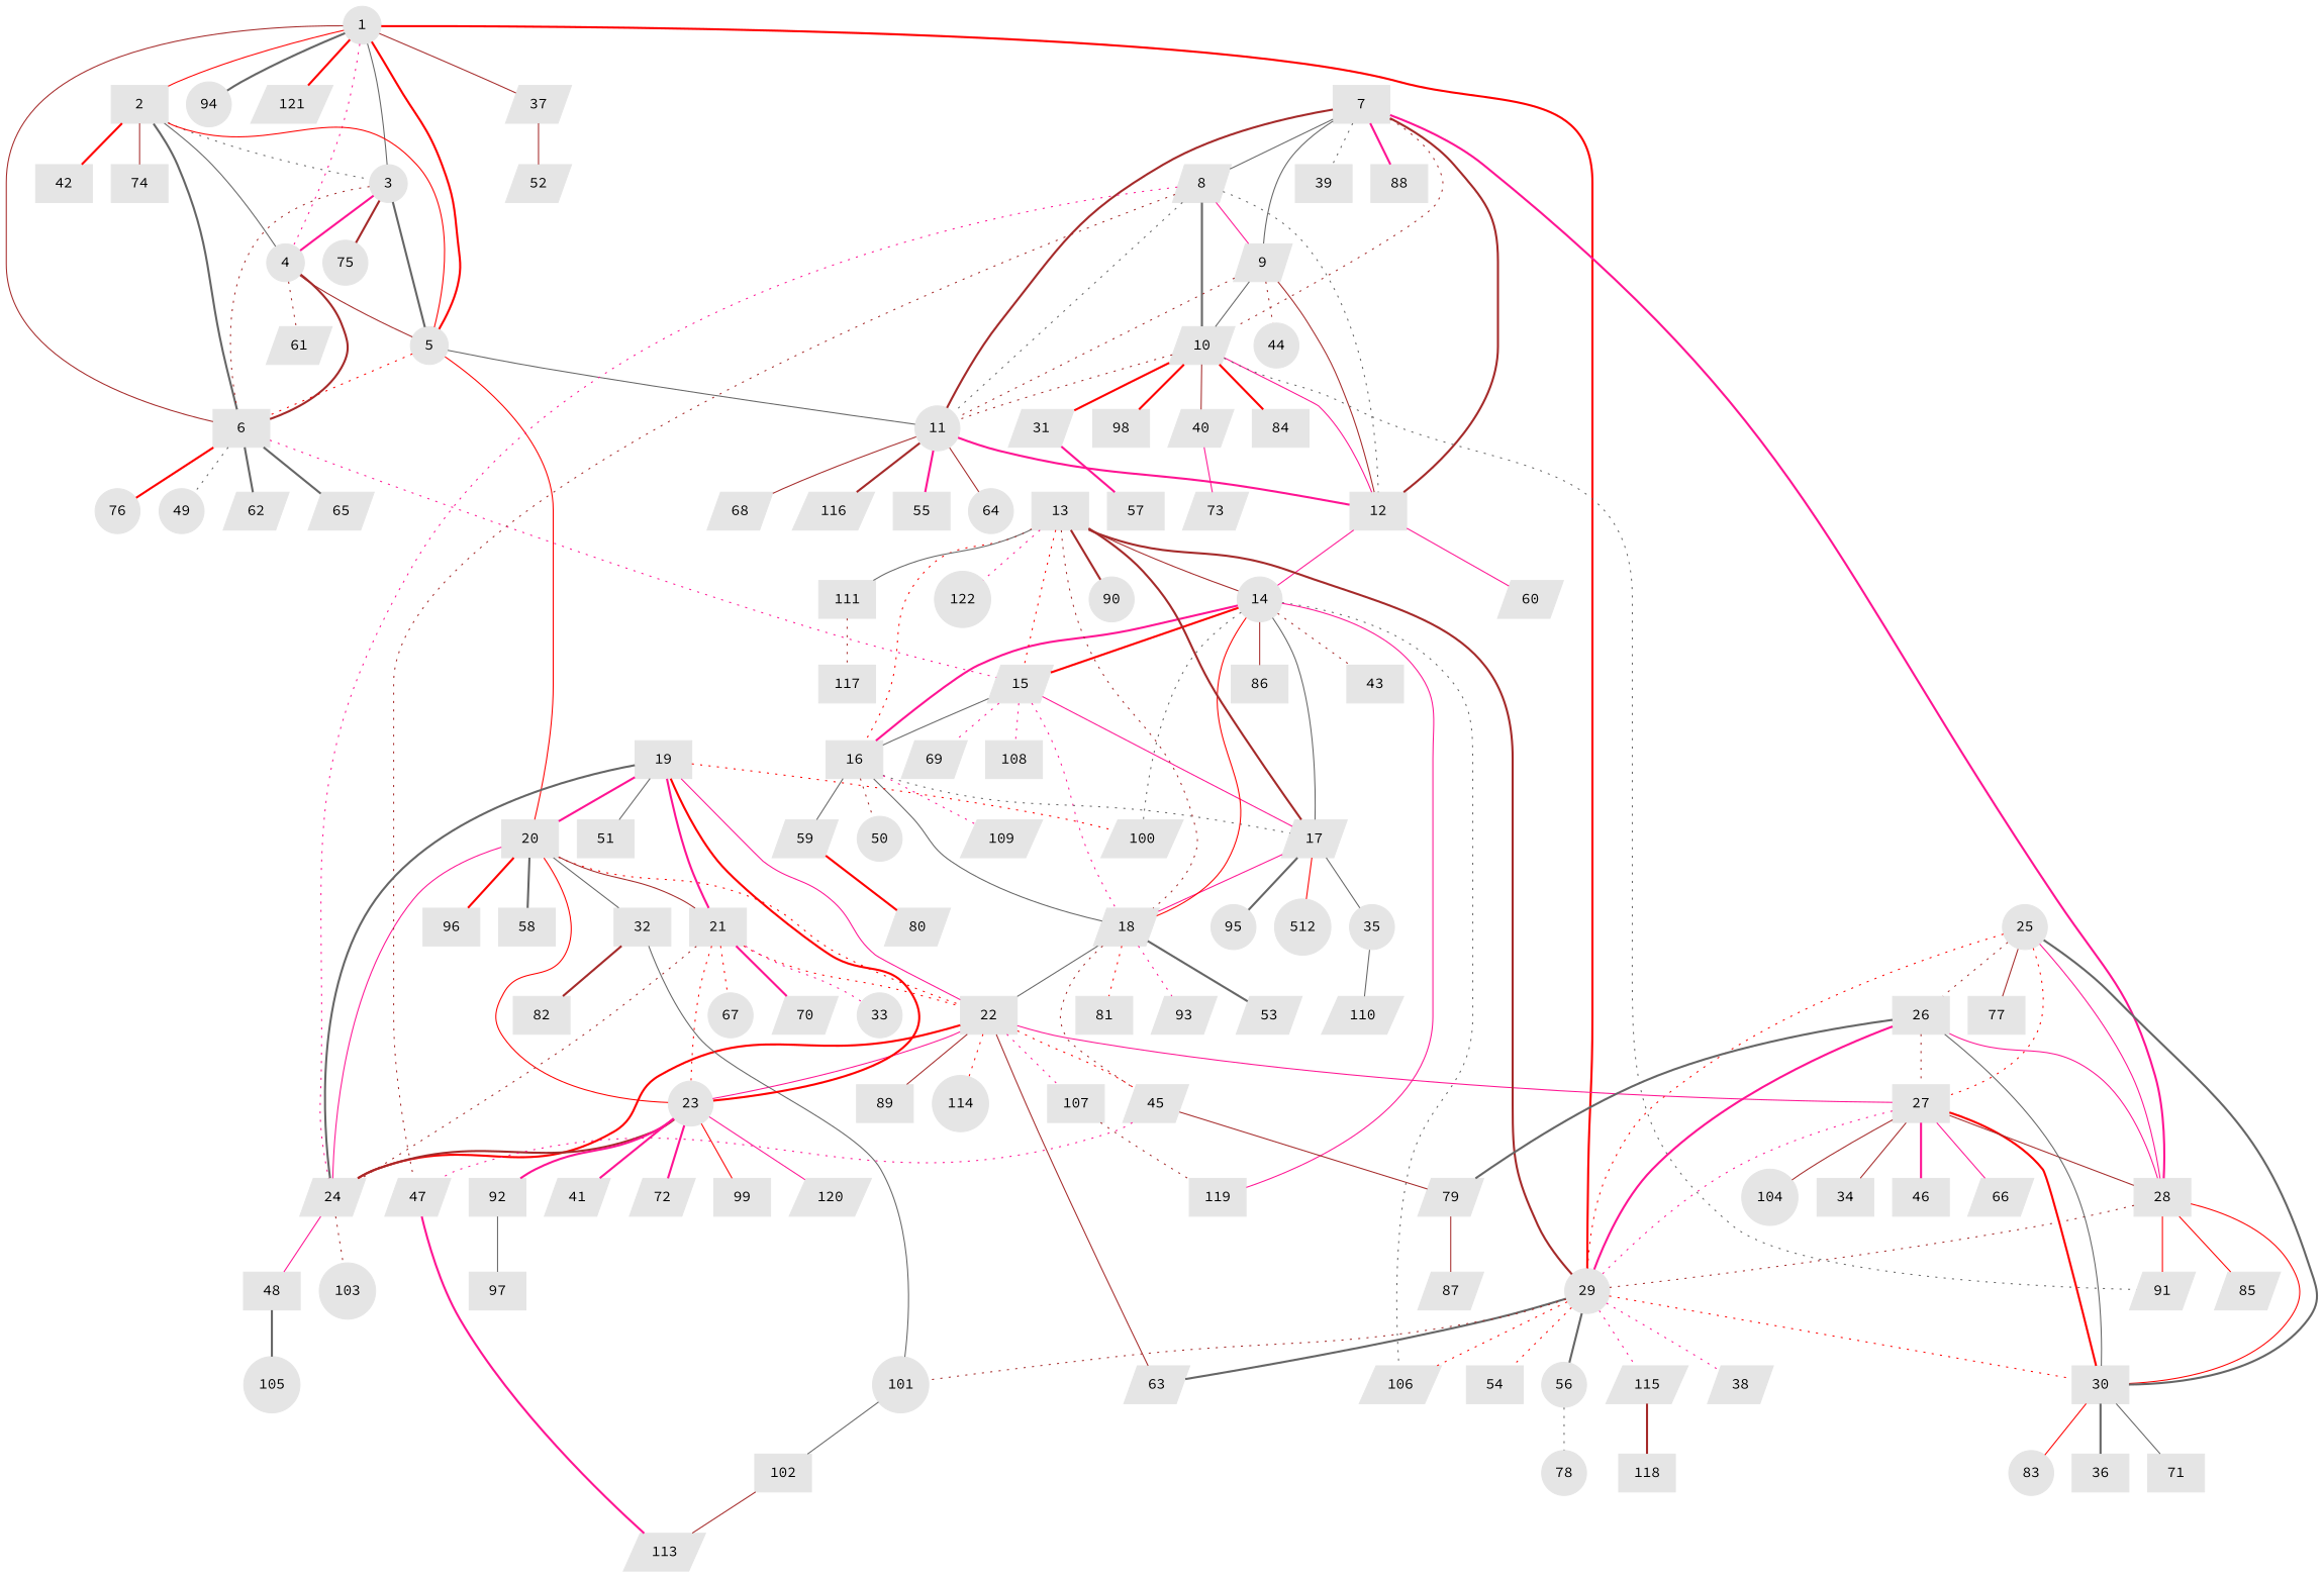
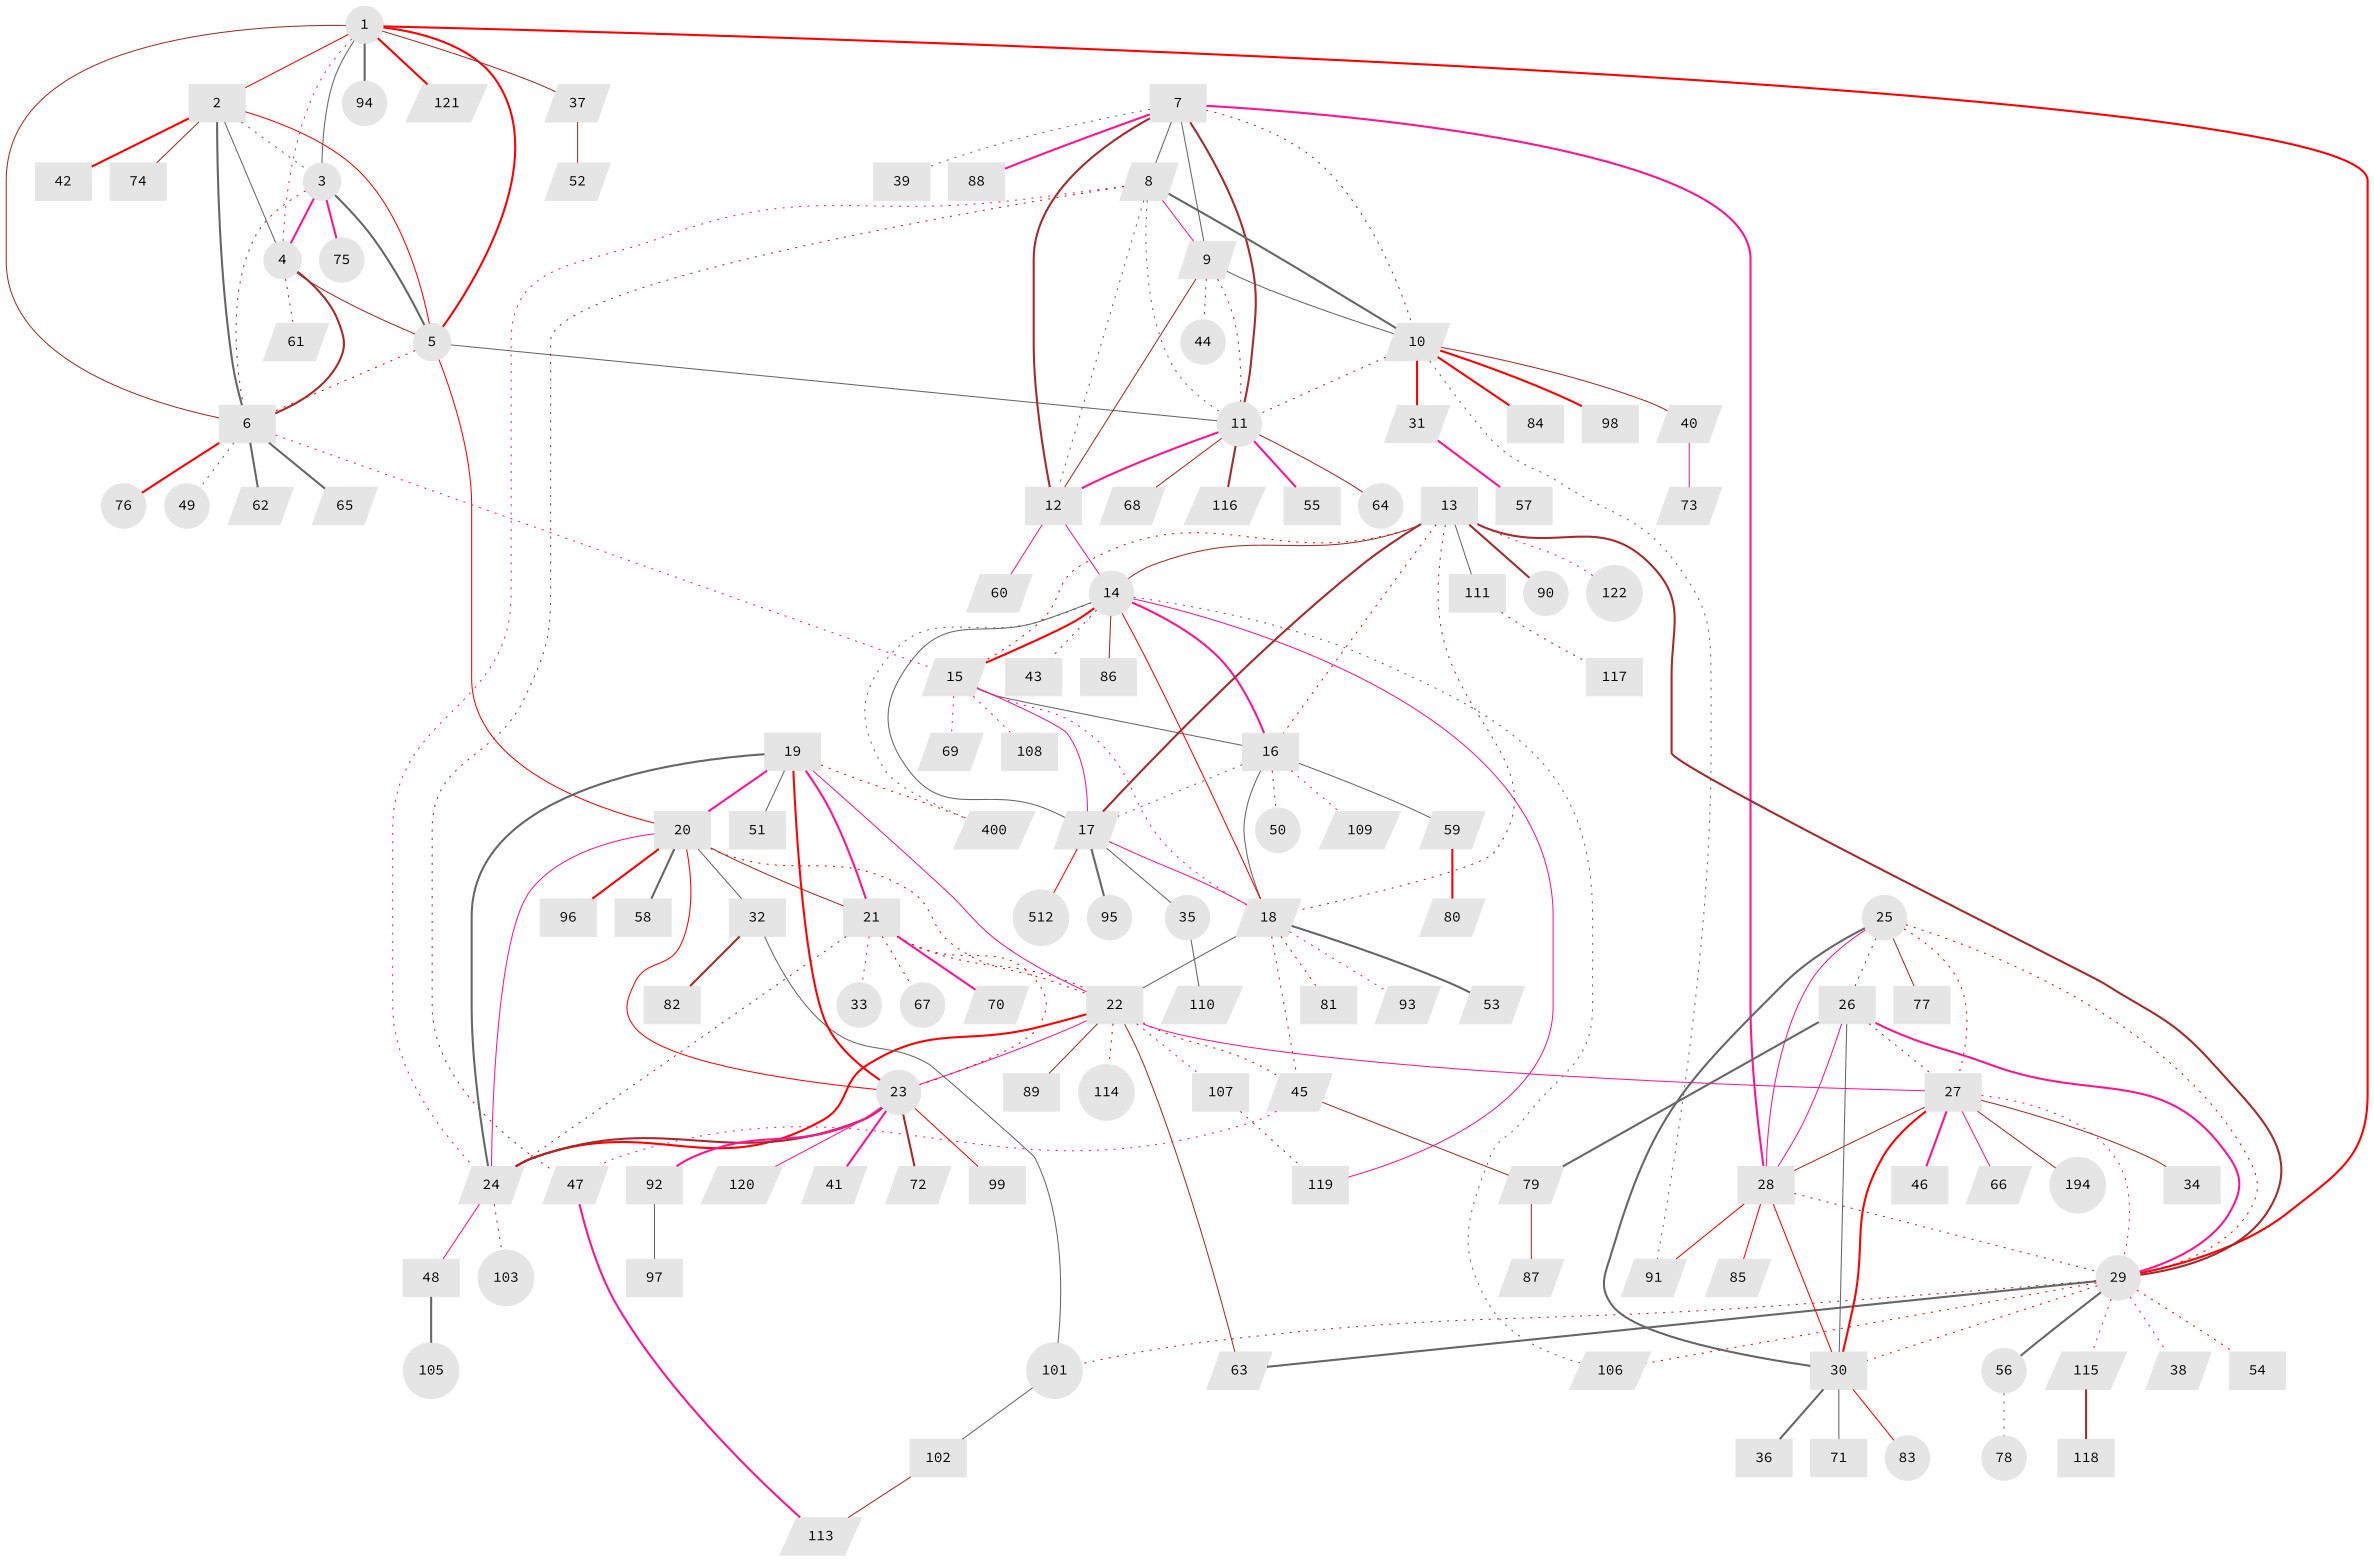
  graph {
    fontname="Source Code Pro"
    node [color=gray90 fontname="Source Code Pro" shape=box style=filled]
    edge [color=brown fontname="Source Code Pro" style=solid]
    1 [shape=circle]
    2
    3 [shape=circle]
    4 [shape=circle]
    5 [shape=circle]
    6
    29 [shape=circle]
    37 [shape=parallelogram]
    94 [shape=circle]
    121 [shape=parallelogram]
    42
    74
    75 [shape=circle]
    61 [shape=parallelogram]
    11 [shape=circle]
    20
    15 [shape=parallelogram]
    49 [shape=circle]
    62 [shape=parallelogram]
    65 [shape=parallelogram]
    76 [shape=circle]
    106 [shape=parallelogram]
    63 [shape=parallelogram]
    30
    38 [shape=parallelogram]
    54
    56 [shape=circle]
    101 [shape=circle]
    115 [shape=parallelogram]
    52 [shape=parallelogram]
    12
    55
    64 [shape=circle]
    68 [shape=parallelogram]
    116 [shape=parallelogram]
    24 [shape=parallelogram]
    22
    21
    23 [shape=circle]
    32
    58
    96
    16
    17 [shape=parallelogram]
    18 [shape=parallelogram]
    69 [shape=parallelogram]
    108
    7
    8 [shape=parallelogram]
    9 [shape=parallelogram]
    10 [shape=parallelogram]
    28
    39
    88
    47 [shape=parallelogram]
    44 [shape=circle]
    31 [shape=parallelogram]
    40 [shape=parallelogram]
    84
    91 [shape=parallelogram]
    98
    14 [shape=circle]
    60 [shape=parallelogram]
    85 [shape=parallelogram]
    48
    103 [shape=circle]
    113 [shape=parallelogram]
    57
    73 [shape=parallelogram]
    43
    86
-   100 [shape=parallelogram]
+   100 [shape=parallelogram label=400]
    119
    13
    90 [shape=circle]
    111
    122 [shape=circle]
    50 [shape=circle]
    59 [shape=parallelogram]
    109 [shape=parallelogram]
    35 [shape=circle]
    95 [shape=circle]
    n83 [label=512 shape=circle]
    45 [shape=parallelogram]
    53 [shape=parallelogram]
    81
    93 [shape=parallelogram]
    117
    80 [shape=parallelogram]
    110 [shape=parallelogram]
    27
    89
    107
    114 [shape=circle]
    79 [shape=parallelogram]
    19
    51
    33 [shape=circle]
    67 [shape=circle]
    70 [shape=parallelogram]
    41 [shape=parallelogram]
    72 [shape=parallelogram]
    92
    99
    120 [shape=parallelogram]
    82
    34
    46
    66 [shape=parallelogram]
-   104 [shape=circle]
+   104 [shape=circle label=194]
    97
    105 [shape=circle]
    25 [shape=circle]
    26
    77
    36
    71
    83 [shape=circle]
    87 [shape=parallelogram]
    78 [shape=circle]
    102
    118
    1 -- 2 [color=red]
    1 -- 3 [color=gray40]
    1 -- 4 [color=deeppink style=dotted]
    1 -- 5 [color=red style=bold]
    1 -- 6
    1 -- 29 [color=red style=bold]
    1 -- 37
    1 -- 94 [color=gray40 style=bold]
    1 -- 121 [color=red style=bold]
    2 -- 3 [color=gray40 style=dotted]
    2 -- 4 [color=gray40]
    2 -- 5 [color=red]
    2 -- 6 [color=gray40 style=bold]
    2 -- 42 [color=red style=bold]
    2 -- 74
    3 -- 4 [color=deeppink style=bold]
    3 -- 5 [color=gray40 style=bold]
    3 -- 6 [style=dotted]
-   3 -- 75 [style=bold]
+   3 -- 75 [color=deeppink style=bold]
    4 -- 5
    4 -- 6 [style=bold]
    4 -- 61 [style=dotted]
    5 -- 6 [color=red style=dotted]
    5 -- 11 [color=gray40]
    5 -- 20 [color=red]
    6 -- 15 [color=deeppink style=dotted]
    6 -- 49 [color=gray40 style=dotted]
    6 -- 62 [color=gray40 style=bold]
    6 -- 65 [color=gray40 style=bold]
    6 -- 76 [color=red style=bold]
    29 -- 106 [color=red style=dotted]
    29 -- 63 [color=gray40 style=bold]
    29 -- 30 [color=red style=dotted]
    29 -- 38 [color=deeppink style=dotted]
    29 -- 54 [color=red style=dotted]
    29 -- 56 [color=gray40 style=bold]
    29 -- 101 [style=dotted]
    29 -- 115 [color=deeppink style=dotted]
    37 -- 52
    11 -- 12 [color=deeppink style=bold]
    11 -- 55 [color=deeppink style=bold]
    11 -- 64
    11 -- 68
    11 -- 116 [style=bold]
    20 -- 24 [color=deeppink]
    20 -- 22 [color=red style=dotted]
    20 -- 21
    20 -- 23 [color=red]
    20 -- 32 [color=gray40]
    20 -- 58 [color=gray40 style=bold]
    20 -- 96 [color=red style=bold]
    15 -- 16 [color=gray40]
    15 -- 17 [color=deeppink]
    15 -- 18 [color=deeppink style=dotted]
    15 -- 69 [color=deeppink style=dotted]
    15 -- 108 [color=deeppink style=dotted]
    30 -- 36 [color=gray40 style=bold]
    30 -- 71 [color=gray40]
    30 -- 83 [color=red]
    56 -- 78 [color=gray40 style=dotted]
    101 -- 102 [color=gray40]
    115 -- 118 [style=bold]
    12 -- 14 [color=deeppink]
    12 -- 60 [color=deeppink]
    24 -- 48 [color=deeppink]
    24 -- 103 [style=dotted]
    22 -- 63
    22 -- 24 [color=red style=bold]
    22 -- 23 [color=deeppink]
    22 -- 45 [color=red style=dotted]
    22 -- 27 [color=deeppink]
    22 -- 89
    22 -- 107 [color=deeppink style=dotted]
    22 -- 114 [color=red style=dotted]
    21 -- 24 [style=dotted]
    21 -- 22 [color=red style=dotted]
    21 -- 23 [color=red style=dotted]
    21 -- 33 [color=deeppink style=dotted]
    21 -- 67 [color=red style=dotted]
    21 -- 70 [color=deeppink style=bold]
    23 -- 24 [style=bold]
    23 -- 41 [color=deeppink style=bold]
-   23 -- 72 [color=deeppink style=bold]
+   23 -- 72 [style=bold]
    23 -- 92 [color=deeppink style=bold]
    23 -- 99 [color=red]
    23 -- 120 [color=deeppink]
    32 -- 101 [color=gray40]
    32 -- 82 [style=bold]
    16 -- 17 [color=gray40 style=dotted]
    16 -- 18 [color=gray40]
    16 -- 50 [style=dotted]
    16 -- 59 [color=gray40]
    16 -- 109 [color=deeppink style=dotted]
    17 -- 18 [color=deeppink]
    17 -- 35 [color=gray40]
    17 -- 95 [color=gray40 style=bold]
    17 -- n83 [color=red]
    18 -- 22 [color=gray40]
    18 -- 45 [style=dotted]
    18 -- 53 [color=gray40 style=bold]
    18 -- 81 [color=red style=dotted]
    18 -- 93 [color=deeppink style=dotted]
    7 -- 11 [style=bold]
    7 -- 12 [style=bold]
    7 -- 8 [color=gray40]
    7 -- 9 [color=gray40]
    7 -- 10 [style=dotted]
    7 -- 28 [color=deeppink style=bold]
    7 -- 39 [color=gray40 style=dotted]
    7 -- 88 [color=deeppink style=bold]
    8 -- 11 [color=gray40 style=dotted]
    8 -- 12 [color=gray40 style=dotted]
    8 -- 24 [color=deeppink style=dotted]
    8 -- 9 [color=deeppink]
    8 -- 10 [color=gray40 style=bold]
    8 -- 47 [style=dotted]
    9 -- 11 [style=dotted]
    9 -- 12
    9 -- 10 [color=gray40]
    9 -- 44 [style=dotted]
    10 -- 11 [style=dotted]
-   10 -- 12 [color=deeppink]
    10 -- 31 [color=red style=bold]
    10 -- 40
    10 -- 84 [color=red style=bold]
    10 -- 91 [color=gray40 style=dotted]
    10 -- 98 [color=red style=bold]
    28 -- 29 [style=dotted]
    28 -- 30 [color=red]
    28 -- 91 [color=red]
    28 -- 85 [color=red]
    47 -- 113 [color=deeppink style=bold]
    31 -- 57 [color=deeppink style=bold]
    40 -- 73 [color=deeppink]
    14 -- 15 [color=red style=bold]
    14 -- 106 [color=gray40 style=dotted]
    14 -- 16 [color=deeppink style=bold]
    14 -- 17 [color=gray40]
    14 -- 18 [color=red]
    14 -- 43 [style=dotted]
    14 -- 86
    14 -- 100 [color=gray40 style=dotted]
    14 -- 119 [color=deeppink]
    48 -- 105 [color=gray40 style=bold]
    13 -- 29 [style=bold]
    13 -- 15 [color=red style=dotted]
    13 -- 16 [color=red style=dotted]
    13 -- 17 [style=bold]
    13 -- 18 [style=dotted]
    13 -- 14
    13 -- 90 [style=bold]
    13 -- 111 [color=gray40]
    13 -- 122 [color=deeppink style=dotted]
    111 -- 117 [style=dotted]
    59 -- 80 [color=red style=bold]
    35 -- 110 [color=gray40]
    45 -- 47 [color=deeppink style=dotted]
    45 -- 79
    27 -- 29 [color=deeppink style=dotted]
    27 -- 30 [color=red style=bold]
    27 -- 28
    27 -- 34
    27 -- 46 [color=deeppink style=bold]
    27 -- 66 [color=deeppink]
    27 -- 104
    107 -- 119 [style=dotted]
    79 -- 87
    19 -- 20 [color=deeppink style=bold]
    19 -- 24 [color=gray40 style=bold]
    19 -- 22 [color=deeppink]
    19 -- 21 [color=deeppink style=bold]
    19 -- 23 [color=red style=bold]
    19 -- 100 [color=red style=dotted]
    19 -- 51 [color=gray40]
    92 -- 97 [color=gray40]
    25 -- 29 [color=red style=dotted]
    25 -- 30 [color=gray40 style=bold]
    25 -- 28 [color=deeppink]
    25 -- 27 [color=red style=dotted]
    25 -- 26 [style=dotted]
    25 -- 77
    26 -- 29 [color=deeppink style=bold]
    26 -- 30 [color=gray40]
    26 -- 28 [color=deeppink]
    26 -- 27 [style=dotted]
    26 -- 79 [color=gray40 style=bold]
    102 -- 113
  }
